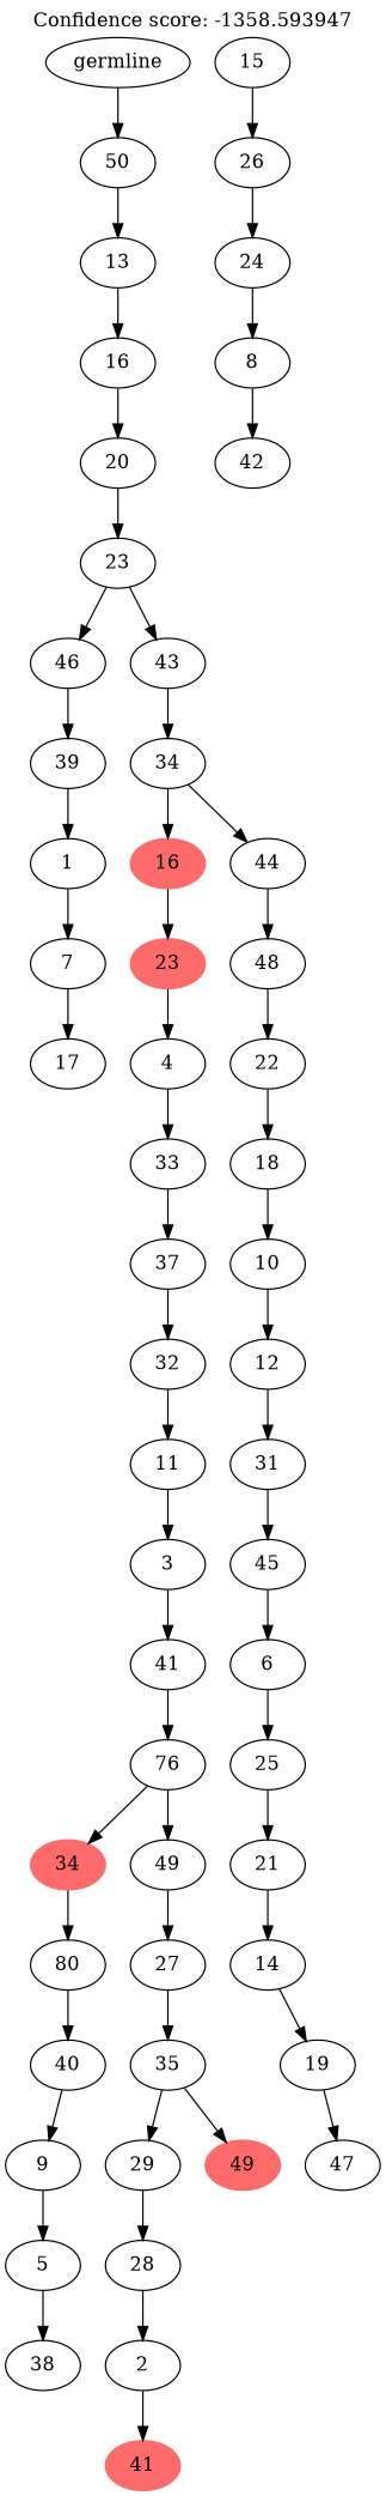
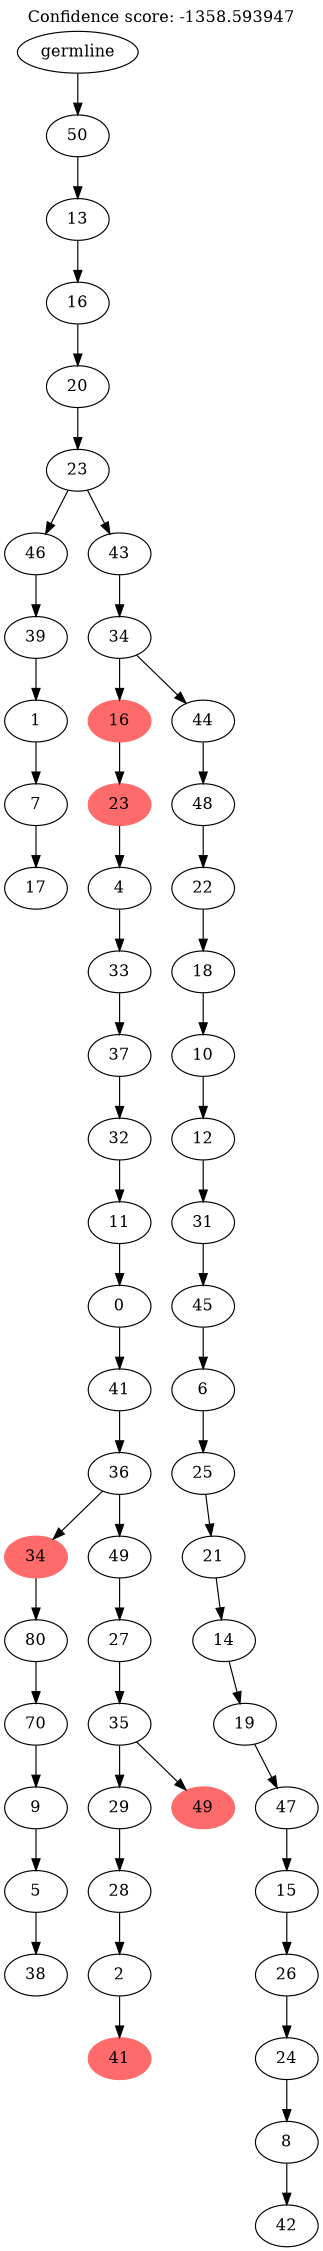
  digraph {
    label="Confidence score: -1358.593947"
    labelloc=t
    n1 [label=7]
    n2 [label=17]
    n3 [label=1]
    n4 [label=39]
    n5 [label=46]
    n6 [label=5]
    n7 [label=38]
    n8 [label=9]
-   n9 [label=40]
+   n9 [label=70]
    n10 [label=80]
    n11 [color=indianred1 label=34 style=filled]
    n12 [label=2]
    n13 [color=indianred1 label=41 style=filled]
    n14 [label=28]
    n15 [label=29]
    n16 [label=35]
    n17 [color=indianred1 label=49 style=filled]
    n18 [label=27]
    n19 [label=49]
-   n20 [label=76]
+   n20 [label=36]
    n21 [label=41]
-   n22 [label=3]
+   n22 [label=0]
    n23 [label=11]
    n24 [label=32]
    n25 [label=37]
    n26 [label=33]
    n27 [label=4]
    n28 [color=indianred1 label=23 style=filled]
    n29 [color=indianred1 label=16 style=filled]
    n30 [label=8]
    n31 [label=42]
    n32 [label=24]
    n33 [label=26]
    n34 [label=15]
    n35 [label=47]
    n36 [label=19]
    n37 [label=14]
    n38 [label=21]
    n39 [label=25]
    n40 [label=6]
    n41 [label=45]
    n42 [label=31]
    n43 [label=12]
    n44 [label=10]
    n45 [label=18]
    n46 [label=22]
    n47 [label=48]
    n48 [label=44]
    n49 [label=34]
    n50 [label=43]
    n51 [label=23]
    n52 [label=20]
    n53 [label=16]
    n54 [label=13]
    n55 [label=50]
    n56 [label=germline]
    n1 -> n2
    n3 -> n1
    n4 -> n3
    n5 -> n4
    n6 -> n7
    n8 -> n6
    n9 -> n8
    n10 -> n9
    n11 -> n10
    n12 -> n13
    n14 -> n12
    n15 -> n14
    n16 -> n15
    n16 -> n17
    n18 -> n16
    n19 -> n18
    n20 -> n11
    n20 -> n19
    n21 -> n20
    n22 -> n21
    n23 -> n22
    n24 -> n23
    n25 -> n24
    n26 -> n25
    n27 -> n26
    n28 -> n27
    n29 -> n28
    n30 -> n31
    n32 -> n30
    n33 -> n32
    n34 -> n33
+   n35 -> n34
    n36 -> n35
    n37 -> n36
    n38 -> n37
    n39 -> n38
    n40 -> n39
    n41 -> n40
    n42 -> n41
    n43 -> n42
    n44 -> n43
    n45 -> n44
    n46 -> n45
    n47 -> n46
    n48 -> n47
    n49 -> n29
    n49 -> n48
    n50 -> n49
    n51 -> n5
    n51 -> n50
    n52 -> n51
    n53 -> n52
    n54 -> n53
    n55 -> n54
    n56 -> n55
  }
